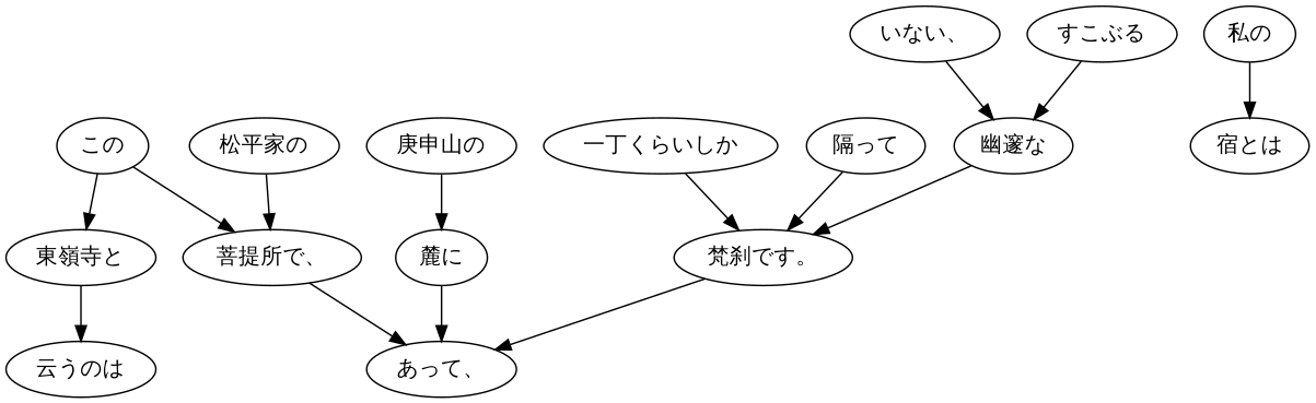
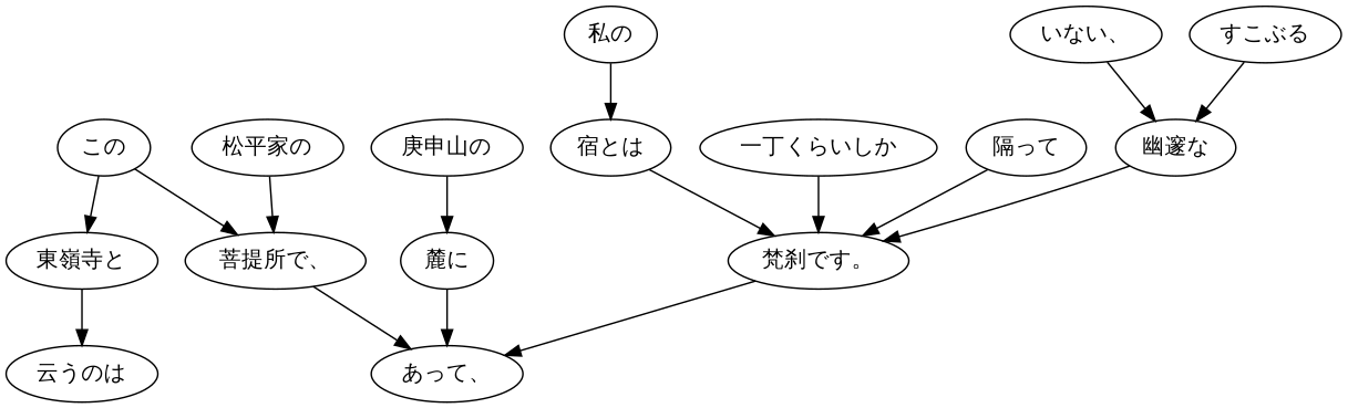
  digraph {
    fontname=Montserrat
    node [fontname=Montserrat]
    edge [fontname=Montserrat]
    n1 [label="この"]
    n2 [label="東嶺寺と"]
    n3 [label="菩提所で、"]
    n4 [label="云うのは"]
    n5 [label="あって、"]
    n6 [label="松平家の"]
    n7 [label="庚申山の"]
    n8 [label="麓に"]
    n9 [label="梵刹です。"]
    n10 [label="私の"]
    n11 [label="宿とは"]
    n12 [label="一丁くらいしか"]
    n13 [label="隔って"]
    n14 [label="いない、"]
    n15 [label="幽邃な"]
    n16 [label="すこぶる"]
    n1 -> n2
    n1 -> n3
    n2 -> n4
    n3 -> n5
    n6 -> n3
    n7 -> n8
    n8 -> n5
    n9 -> n5
    n10 -> n11
+   n11 -> n9
    n12 -> n9
    n13 -> n9
    n14 -> n15
    n15 -> n9
    n16 -> n15
  }
